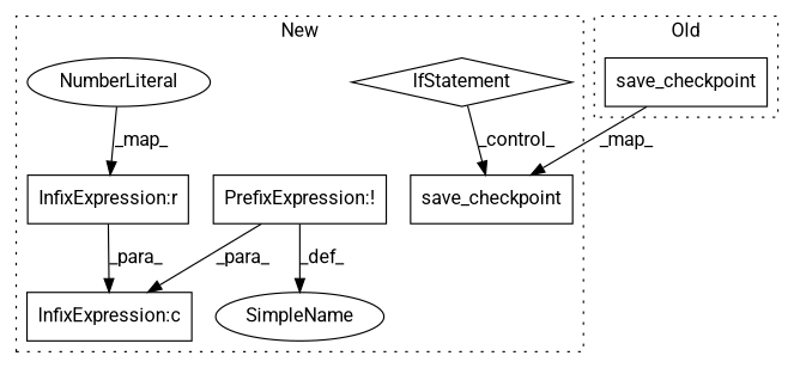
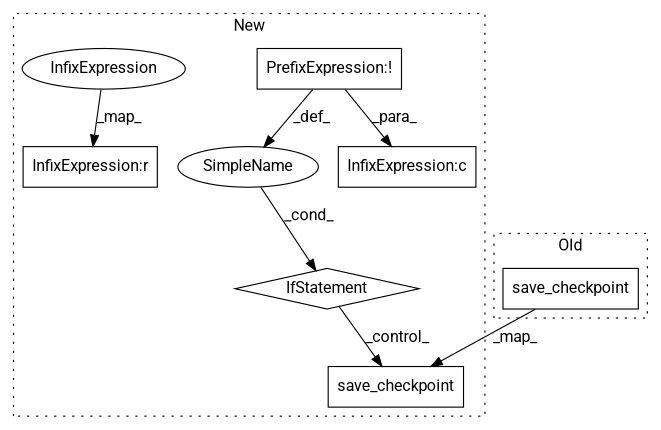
  digraph {
    fontname=Roboto
    node [a=32 fontname=Roboto l="16,1" shape=box]
    edge [fontname=Roboto]
    n1 [label=save_checkpoint s="14184,14226"]
    n2 [a=25 l="4,2" label=IfStatement s="13941,13994" shape=diamond]
    n3 [a=42 label=SimpleName shape=ellipse l=""]
    n4 [a=27 l=4 label="InfixExpression:c" s=13958]
    n5 [a=38 l=1 label="PrefixExpression:!" s=13945]
    n6 [a=27 l=3 label="InfixExpression:r" s=13989]
-   n7 [a=34 l=1 label=NumberLiteral s=13992 shape=ellipse]
+   n7 [a=34 l=1 label=InfixExpression s=13992 shape=ellipse]
    n8 [label=save_checkpoint s="13870,13912"]
    subgraph cluster_1 {
      label=New
      style=dotted
      n1
      n2
      n3
      n4
      n5
      n6
      n7
    }
    subgraph cluster_2 {
      label=Old
      style=dotted
      n8
    }
    n2 -> n1 [label=_control_]
+   n3 -> n2 [label=_cond_]
    n5 -> n3 [label=_def_]
    n5 -> n4 [label=_para_]
-   n6 -> n4 [label=_para_]
    n7 -> n6 [label=_map_]
    n8 -> n1 [label=_map_]
  }
